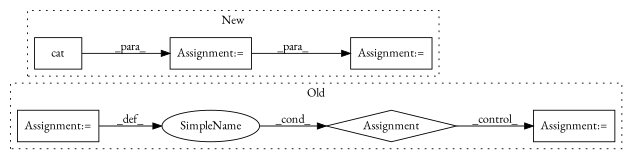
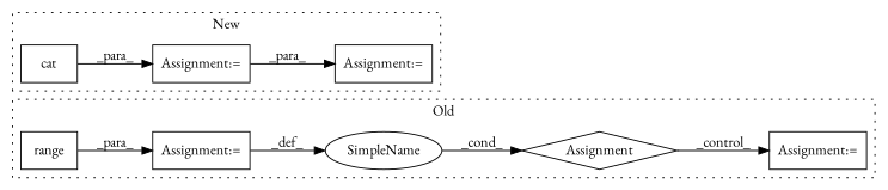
  digraph {
    fontname="EB Garamond"
    rankdir=LR
    node [a=7 fontname="EB Garamond" l=1 s="4168,4273" shape=box]
    edge [fontname="EB Garamond"]
    n1 [a=70 l="57,2" label=Assignment shape=diamond]
    n2 [l="57,2" label="Assignment:="]
+   n3 [a=32 l="6,1" label=range s="4237,4272"]
    n4 [label="Assignment:=" s=4288]
    n5 [a=42 l=5 label=SimpleName s=4229 shape=ellipse]
    n6 [a=32 l="4,1" label=cat s="3716,3749"]
    n7 [label="Assignment:=" s=3970]
    n8 [label="Assignment:=" s=3709]
    subgraph cluster_1 {
      label=Old
      style=dotted
      n1
      n2
+     n3
      n4
      n5
    }
    subgraph cluster_2 {
      label=New
      style=dotted
      n6
      n7
      n8
    }
    n1 -> n4 [label=_control_]
    n2 -> n5 [label=_def_]
+   n3 -> n2 [label=_para_]
    n5 -> n1 [label=_cond_]
    n6 -> n8 [label=_para_]
    n8 -> n7 [label=_para_]
  }
